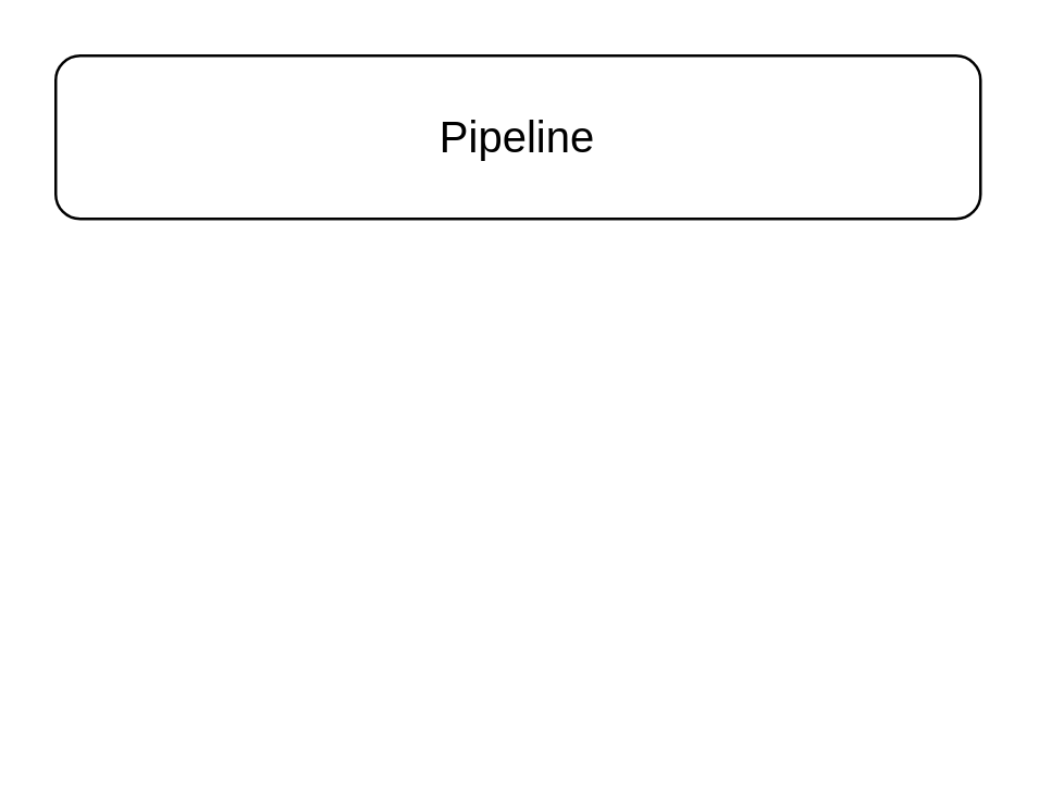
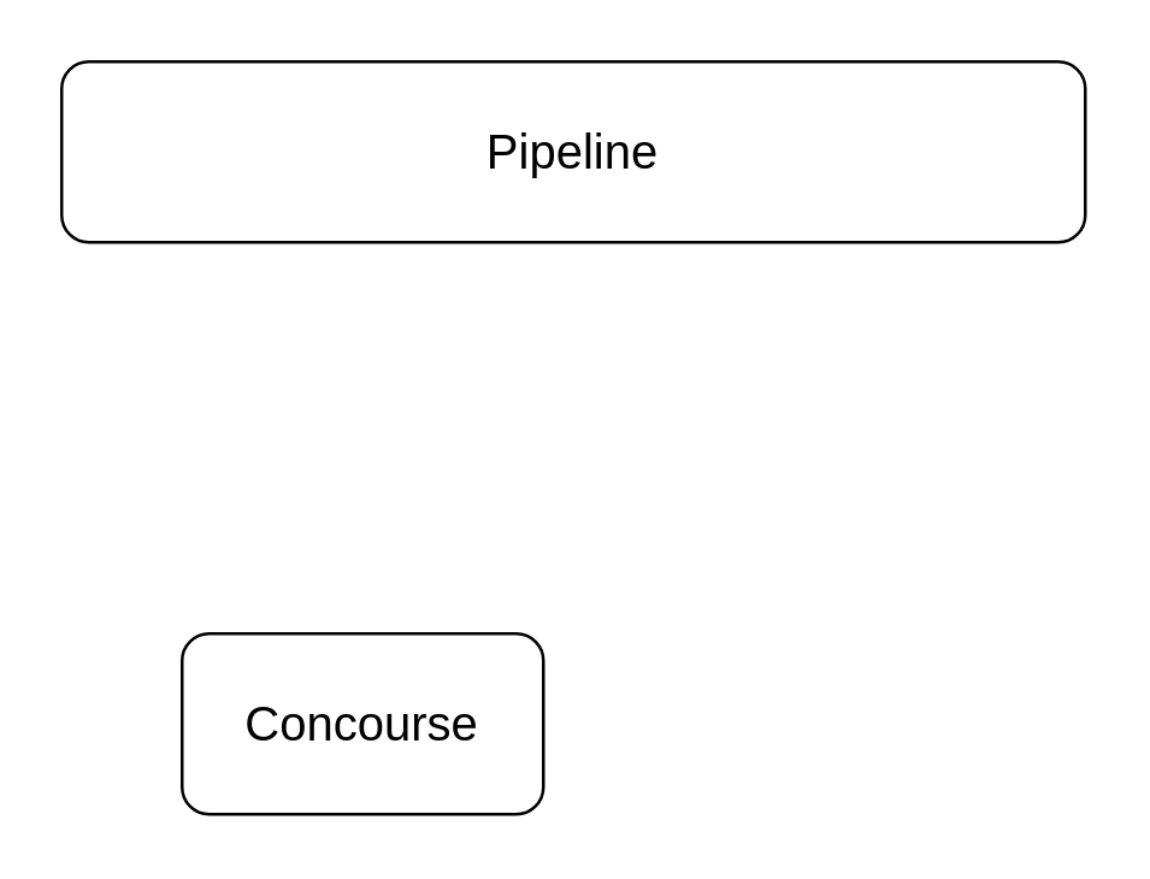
  <mxCell id="0" />
  <mxCell id="1" parent="0" />
+ <mxCell id="2" value="Concourse" style="rounded=1;whiteSpace=wrap;html=1;fontSize=16;" vertex="1" parent="1"><mxGeometry x="60" y="210" width="120" height="60" as="geometry" /></mxCell>
  <mxCell id="3" value="Pipeline" style="rounded=1;whiteSpace=wrap;html=1;fontSize=16;" vertex="1" parent="1"><mxGeometry x="20" y="20" width="340" height="60" as="geometry" /></mxCell>
